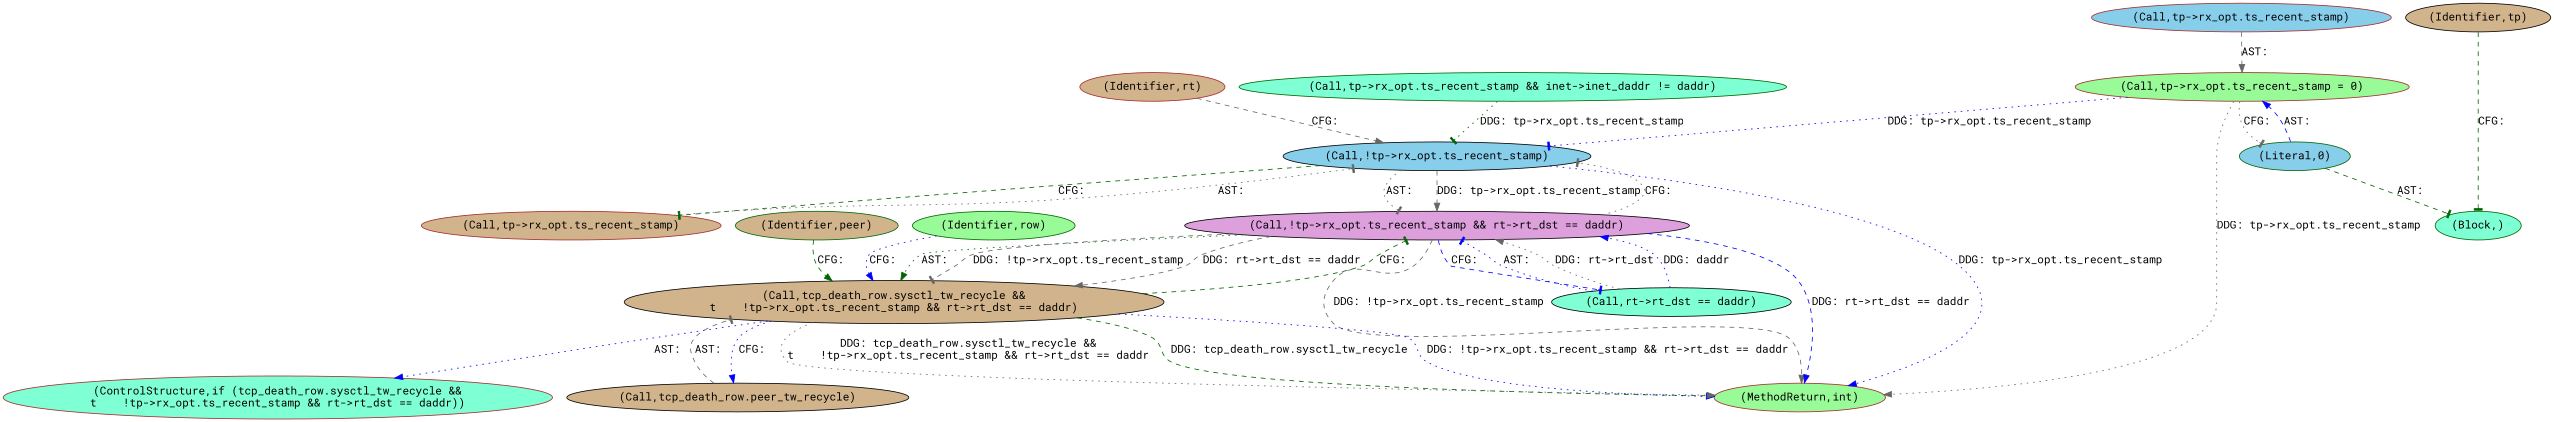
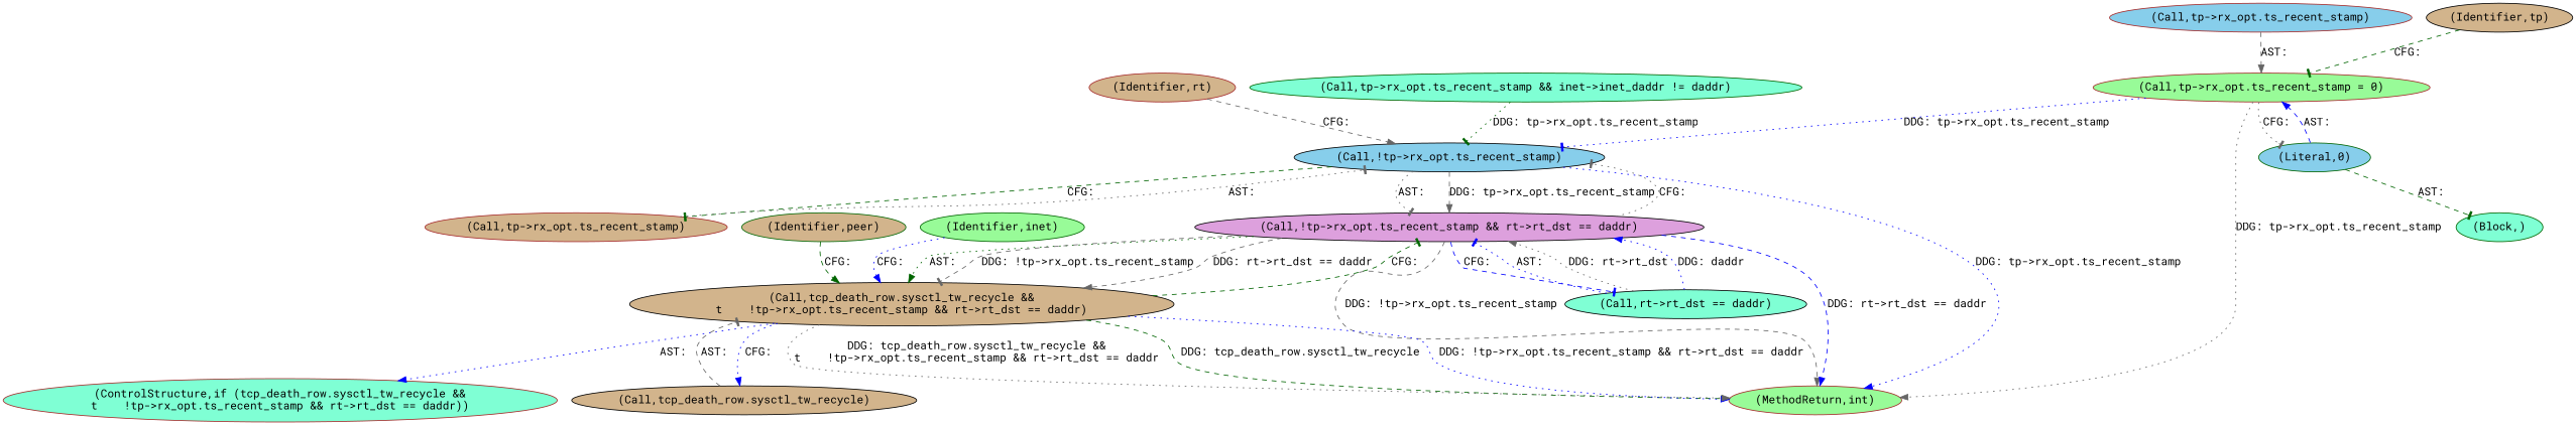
  digraph {
    fontname="Roboto Mono"
    node [color=brown fillcolor=tan fontname="Roboto Mono" style=filled]
    edge [arrowhead=normal color=gray40 fontname="Roboto Mono" style=dotted]
    n1 [fillcolor=palegreen label="(Call,tp->rx_opt.ts_recent_stamp = 0)"]
    n2 [color=black fillcolor=skyblue label="(Call,!tp->rx_opt.ts_recent_stamp)"]
    n3 [color=darkgreen fillcolor=skyblue label="(Literal,0)"]
    n4 [fillcolor=palegreen label="(MethodReturn,int)"]
    n5 [color=black fillcolor=plum label="(Call,!tp->rx_opt.ts_recent_stamp && rt->rt_dst == daddr)"]
    n6 [label="(Call,tp->rx_opt.ts_recent_stamp)"]
    n7 [color=darkgreen fillcolor=aquamarine label="(Block,)"]
    n8 [color=black label="(Call,tcp_death_row.sysctl_tw_recycle &&\n\t    !tp->rx_opt.ts_recent_stamp && rt->rt_dst == daddr)"]
    n9 [color=black fillcolor=aquamarine label="(Call,rt->rt_dst == daddr)"]
    n10 [fillcolor=aquamarine label="(ControlStructure,if (tcp_death_row.sysctl_tw_recycle &&\n\t    !tp->rx_opt.ts_recent_stamp && rt->rt_dst == daddr))"]
-   n11 [color=black label="(Call,tcp_death_row.peer_tw_recycle)"]
+   n11 [color=black label="(Call,tcp_death_row.sysctl_tw_recycle)"]
    n12 [label="(Identifier,rt)"]
-   n13 [color=darkgreen fillcolor=palegreen label="(Identifier,row)"]
+   n13 [color=darkgreen fillcolor=palegreen label="(Identifier,inet)"]
    n14 [color=darkgreen fillcolor=aquamarine label="(Call,tp->rx_opt.ts_recent_stamp && inet->inet_daddr != daddr)"]
    n15 [color=darkgreen label="(Identifier,peer)"]
    n16 [color=black label="(Identifier,tp)"]
    n17 [fillcolor=skyblue label="(Call,tp->rx_opt.ts_recent_stamp)"]
    n1 -> n2 [arrowhead=tee color=blue label="DDG: tp->rx_opt.ts_recent_stamp"]
    n1 -> n3 [arrowhead=tee label="CFG: "]
    n1 -> n4 [label="DDG: tp->rx_opt.ts_recent_stamp"]
    n2 -> n4 [color=blue label="DDG: tp->rx_opt.ts_recent_stamp"]
    n2 -> n5 [arrowhead=tee label="AST: "]
    n2 -> n5 [label="DDG: tp->rx_opt.ts_recent_stamp" style=dashed]
    n2 -> n6 [arrowhead=tee color=darkgreen label="CFG: " style=dashed]
    n3 -> n1 [color=blue label="AST: " style=dashed]
    n3 -> n7 [arrowhead=tee color=darkgreen label="AST: " style=dashed]
    n5 -> n2 [arrowhead=tee label="CFG: "]
    n5 -> n4 [label="DDG: !tp->rx_opt.ts_recent_stamp" style=dashed]
    n5 -> n4 [color=blue label="DDG: rt->rt_dst == daddr" style=dashed]
    n5 -> n8 [color=darkgreen label="AST: "]
    n5 -> n8 [arrowhead=tee label="DDG: !tp->rx_opt.ts_recent_stamp" style=dashed]
    n5 -> n8 [label="DDG: rt->rt_dst == daddr" style=dashed]
    n5 -> n9 [arrowhead=tee color=blue label="CFG: " style=dashed]
    n6 -> n2 [arrowhead=tee label="AST: "]
    n8 -> n4 [color=darkgreen label="DDG: tcp_death_row.sysctl_tw_recycle" style=dashed]
    n8 -> n4 [color=blue label="DDG: !tp->rx_opt.ts_recent_stamp && rt->rt_dst == daddr"]
    n8 -> n4 [label="DDG: tcp_death_row.sysctl_tw_recycle &&\n\t    !tp->rx_opt.ts_recent_stamp && rt->rt_dst == daddr"]
    n8 -> n5 [arrowhead=tee color=darkgreen label="CFG: " style=dashed]
    n8 -> n10 [color=blue label="AST: "]
    n8 -> n11 [color=blue label="CFG: "]
    n9 -> n5 [arrowhead=tee color=blue label="AST: "]
    n9 -> n5 [label="DDG: rt->rt_dst"]
    n9 -> n5 [color=blue label="DDG: daddr"]
    n11 -> n8 [arrowhead=tee label="AST: " style=dashed]
    n12 -> n2 [label="CFG: " style=dashed]
    n13 -> n8 [color=blue label="CFG: "]
    n14 -> n2 [arrowhead=tee color=darkgreen label="DDG: tp->rx_opt.ts_recent_stamp"]
    n15 -> n8 [color=darkgreen label="CFG: " style=dashed]
-   n16 -> n7 [arrowhead=tee color=darkgreen label="CFG: " style=dashed]
+   n16 -> n1 [arrowhead=tee color=darkgreen label="CFG: " style=dashed]
    n17 -> n1 [label="AST: " style=dashed]
  }
